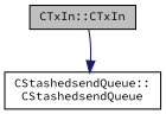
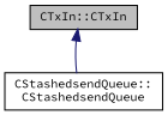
  digraph {
    rankdir=TB
    fontname="Source Code Pro"
    node [color=black fontname="Source Code Pro" fontsize=10 shape=record style=filled]
    n1 [fillcolor=grey75 fontcolor=black height=0.2 label="CTxIn::CTxIn" width=0.4]
    n2 [fillcolor=white height=0.2 label="CStashedsendQueue::\lCStashedsendQueue" width=0.4]
-   n2 -> n1 [color=midnightblue dir=back fontname="Source Code Pro" fontsize=10 labelfontname=Helvetica labelfontsize=10 style=solid]
+   n1 -> n2 [color=midnightblue dir=back fontname="Source Code Pro" fontsize=10 labelfontname=Helvetica labelfontsize=10 style=solid]
  }
